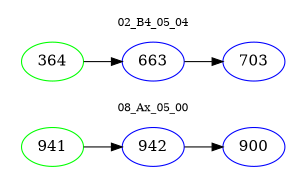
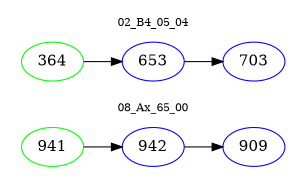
  digraph {
    rankdir=LR
    node [color=blue]
    edge [color=black]
    n1 [color=green label=941]
    n2 [label=942]
-   n3 [label=900]
+   n3 [label=909]
    n4 [color=green label=364]
-   n5 [label=663]
+   n5 [label=653]
    n6 [label=703]
    subgraph cluster_1 {
      color=white
      fontsize=10
-     label="08_Ax_05_00"
+     label="08_Ax_65_00"
      n1
      n2
      n3
    }
    subgraph cluster_2 {
      color=white
      fontsize=10
      label="02_B4_05_04"
      n4
      n5
      n6
    }
    n1 -> n2
    n2 -> n3
    n4 -> n5
    n5 -> n6
  }
